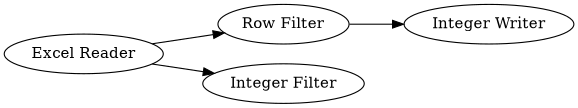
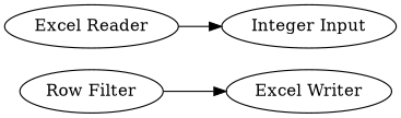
  digraph {
    rankdir=LR
    n1 [label="Row Filter"]
-   n2 [label="Integer Writer"]
+   n2 [label="Excel Writer"]
    n3 [label="Excel Reader"]
-   n4 [label="Integer Filter"]
+   n4 [label="Integer Input"]
    n1 -> n2
-   n3 -> n1
    n3 -> n4
  }
